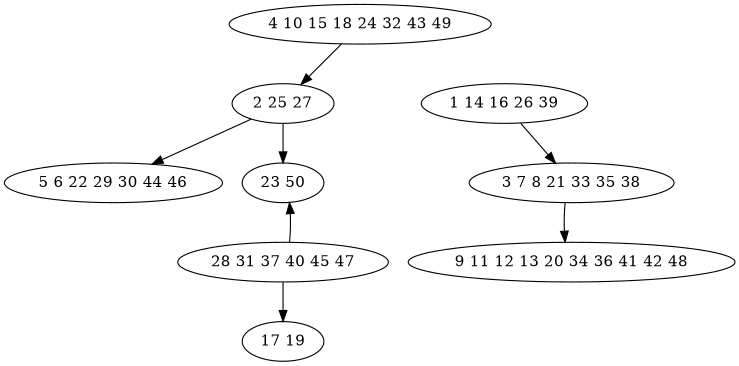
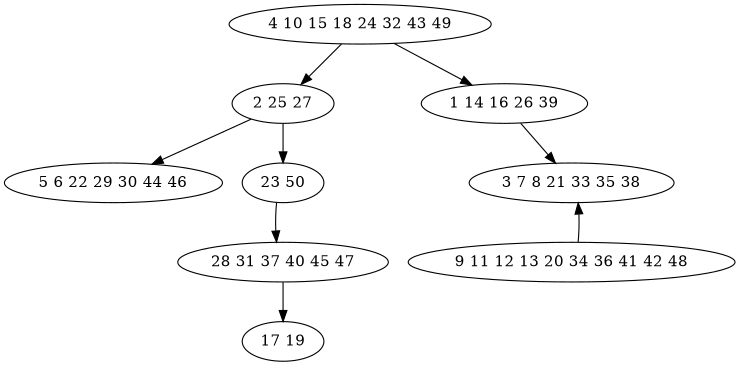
  digraph {
    n1 [label="4 10 15 18 24 32 43 49"]
    n2 [label="2 25 27"]
    n3 [label="1 14 16 26 39"]
    n4 [label="3 7 8 21 33 35 38"]
    n5 [label="9 11 12 13 20 34 36 41 42 48"]
    n6 [label="5 6 22 29 30 44 46"]
    n7 [label="23 50"]
    n8 [label="28 31 37 40 45 47"]
    n9 [label="17 19"]
    n1 -> n2
+   n1 -> n3
    n2 -> n6
    n2 -> n7
    n3 -> n4
-   n4 -> n5
-   n8 -> n7
+   n5 -> n4
+   n7 -> n8
    n8 -> n9
  }
